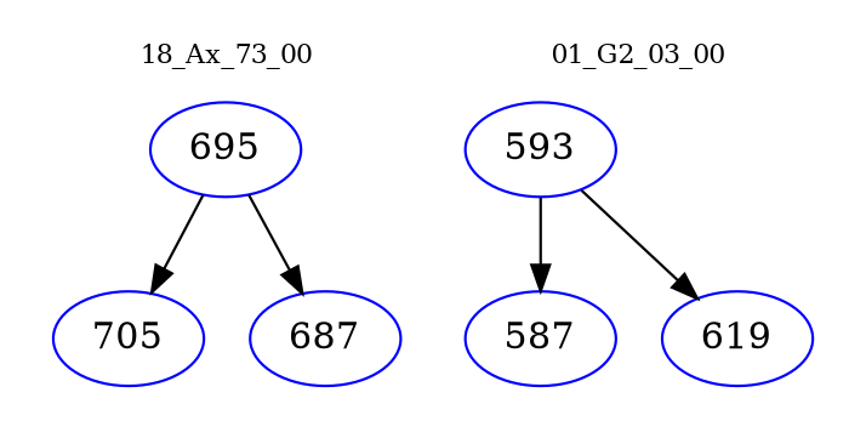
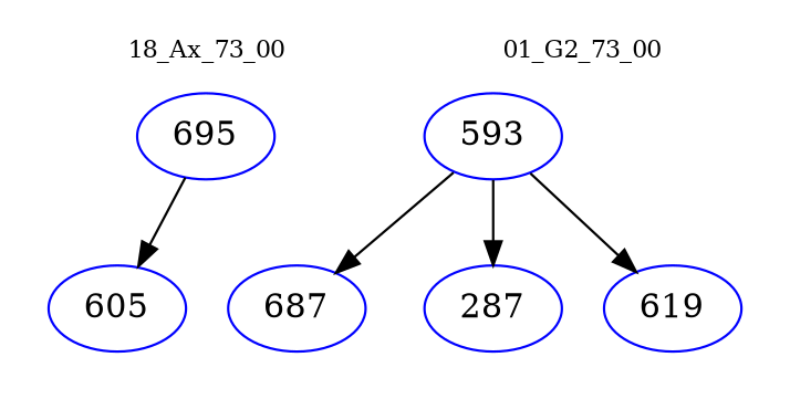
  digraph {
    node [color=blue]
    edge [color=black]
    n1 [label=695]
    n2 [label=687]
-   n3 [label=705]
+   n3 [label=605]
    n4 [label=593]
-   n5 [label=587]
+   n5 [label=287]
    n6 [label=619]
    subgraph cluster_1 {
      color=white
      fontsize=10
      label="18_Ax_73_00"
      n1
      n2
      n3
    }
    subgraph cluster_2 {
      color=white
      fontsize=10
-     label="01_G2_03_00"
+     label="01_G2_73_00"
      n4
      n5
      n6
    }
-   n1 -> n2
+   n4 -> n2
    n1 -> n3
    n4 -> n5
    n4 -> n6
  }
